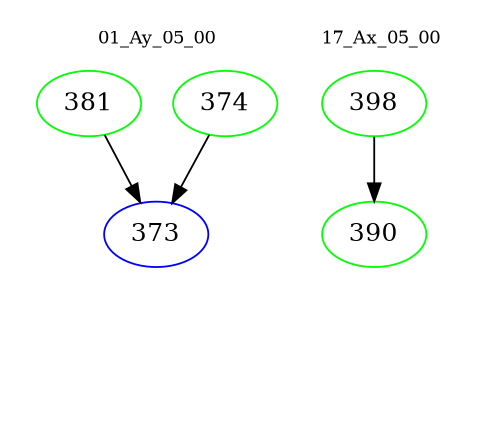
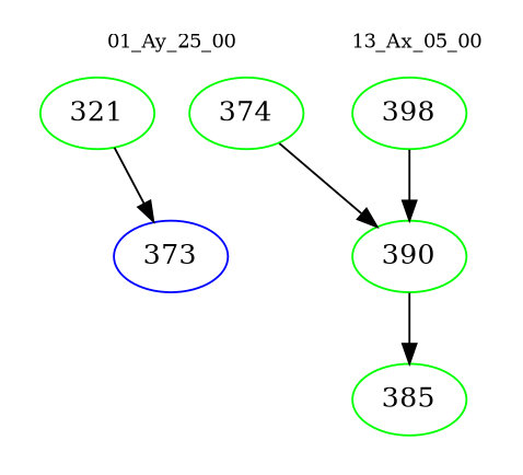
  digraph {
    node [color=green]
    edge [color=black]
    n1 [label=374]
    n2 [color=blue label=373]
-   n3 [label=381]
+   n3 [label=321]
    n4 [label=398]
    n5 [label=390]
+   n6 [label=385]
    subgraph cluster_1 {
      color=white
      fontsize=10
-     label="01_Ay_05_00"
+     label="01_Ay_25_00"
      n1
      n2
      n3
    }
    subgraph cluster_2 {
      color=white
      fontsize=10
-     label="17_Ax_05_00"
+     label="13_Ax_05_00"
      n4
      n5
+     n6
    }
-   n1 -> n2
+   n1 -> n5
    n3 -> n2
    n4 -> n5
+   n5 -> n6
  }
